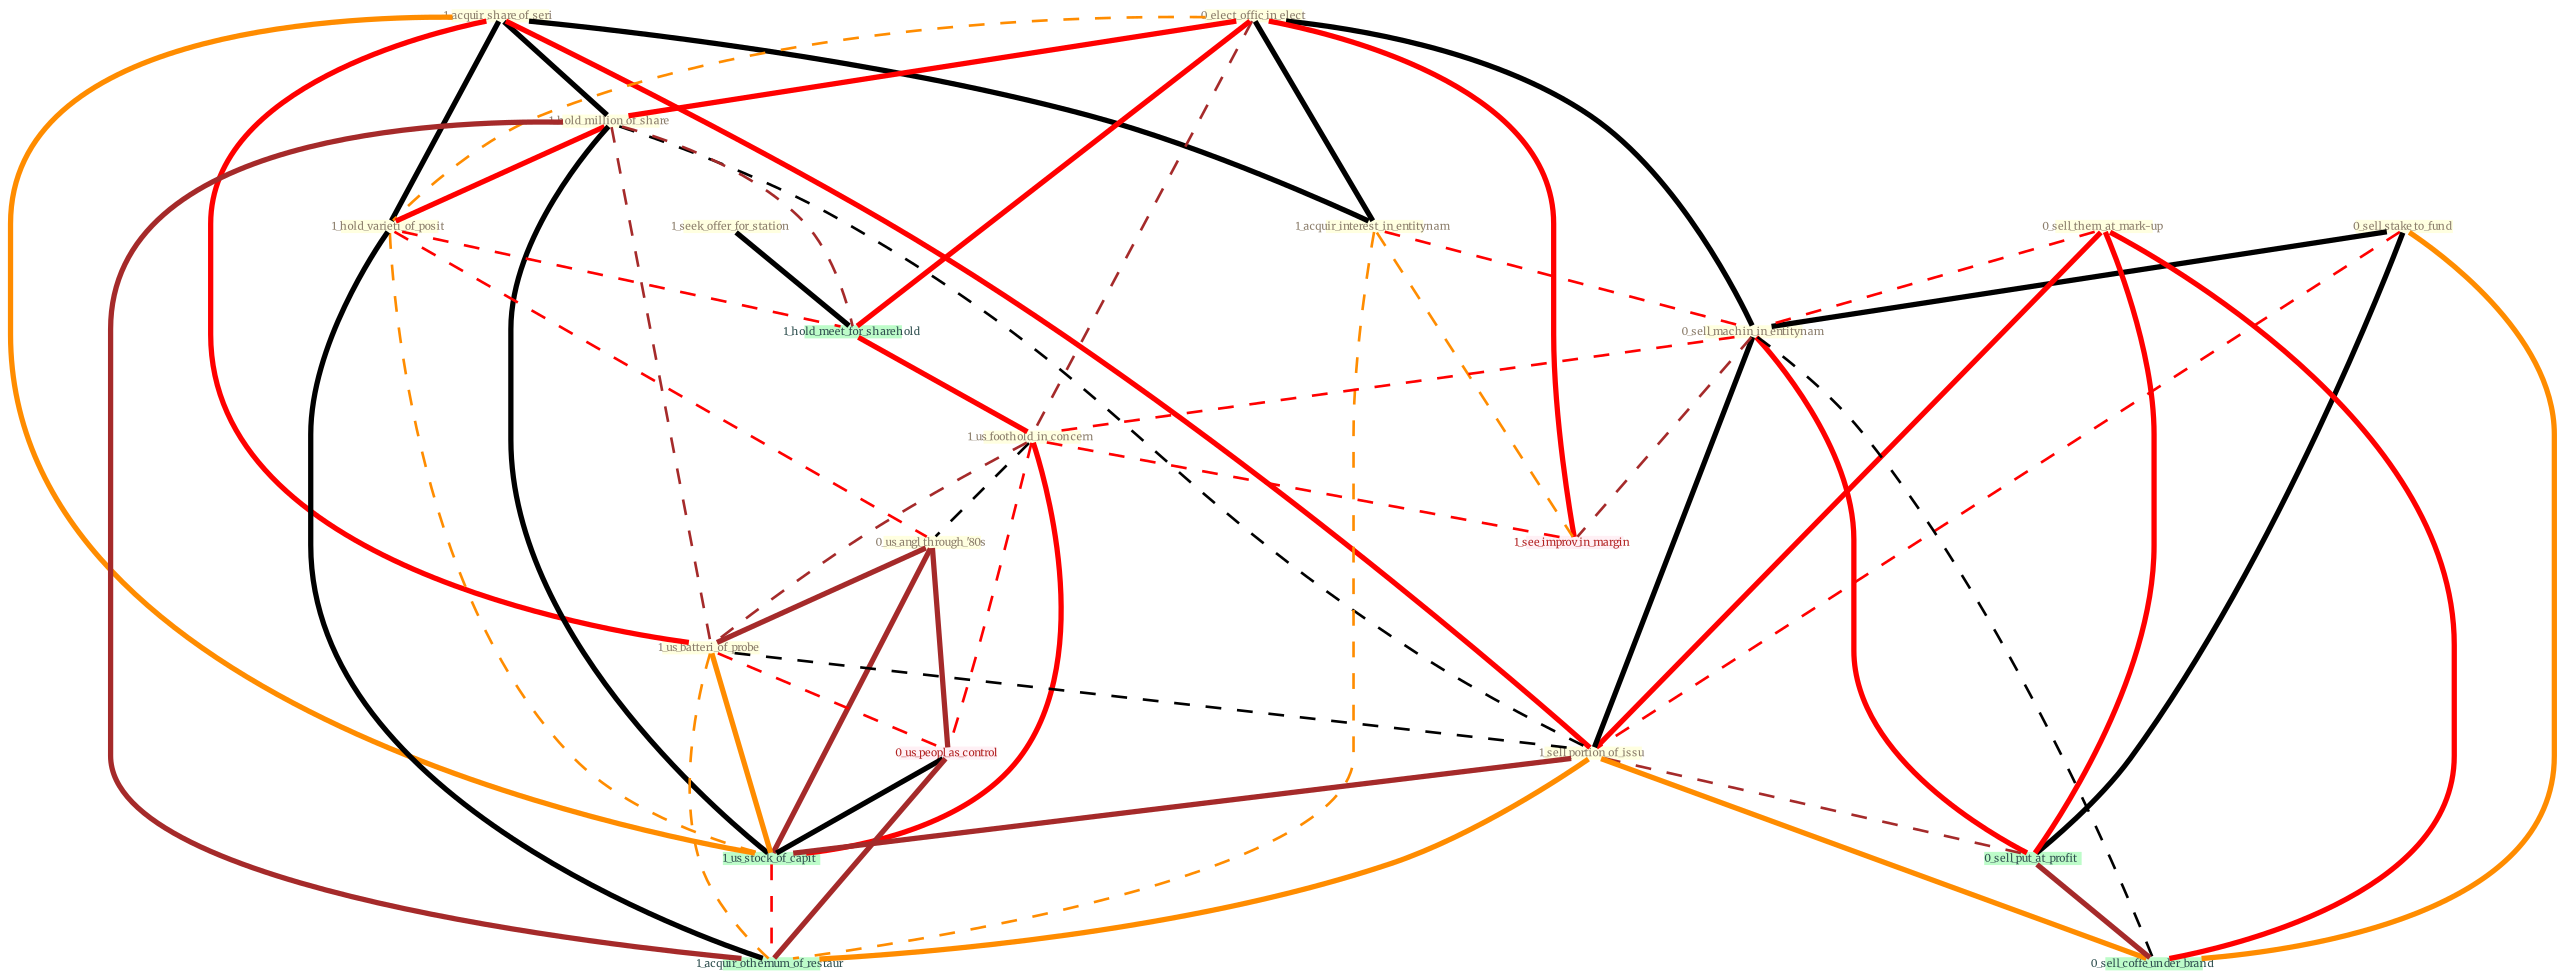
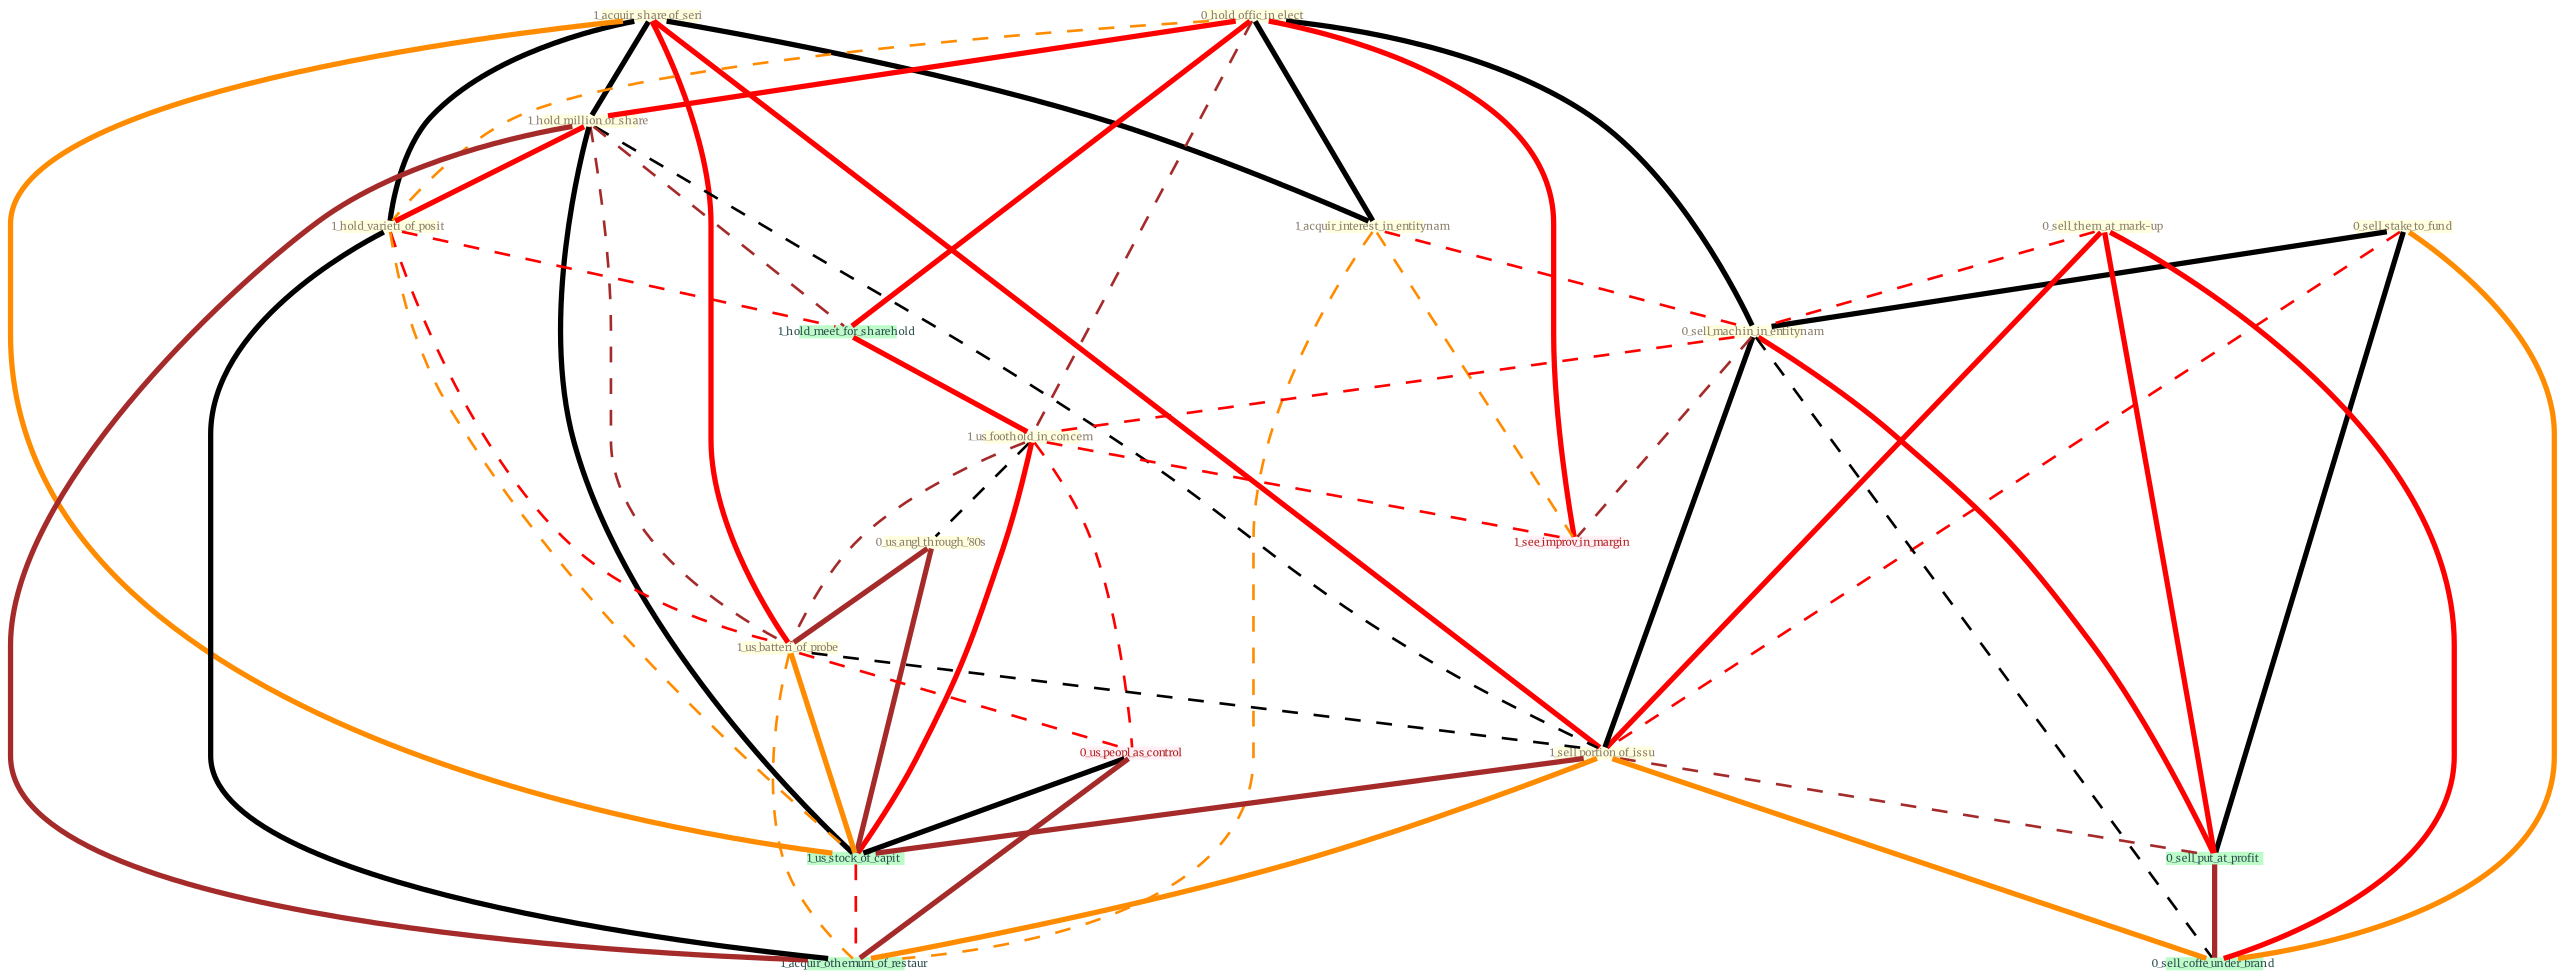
  graph {
    fontname=Merriweather
    node [color="#ffffe0" fixedsize=true fontcolor="#8b7d6b" fontname=Merriweather fontsize=4 shape=polygon style=filled]
    edge [color=red fontname=Merriweather style=bold w=1]
    "1_acquir_share_of_seri " [height=.06 width=.5]
-   "0_hold_offic_in_elect " [height=.06 width=.5 label="0_elect_offic_in_elect"]
+   "0_hold_offic_in_elect " [height=.06 width=.5]
    "1_hold_million_of_share " [height=.06 width=.5]
    "1_hold_varieti_of_posit " [height=.06 width=.5]
    "0_sell_stake_to_fund " [height=.06 width=.5]
    "1_acquir_interest_in_entitynam " [height=.06 width=.5]
    "0_sell_them_at_mark-up " [height=.06 width=.5]
    "0_sell_machin_in_entitynam " [height=.06 width=.5]
    "1_us_foothold_in_concern " [height=.06 width=.5]
    "0_us_angl_through_'80s " [height=.06 width=.5]
-   "1_seek_offer_for_station " [height=.06 width=.5]
    "1_us_batteri_of_probe " [height=.06 width=.5]
    "1_sell_portion_of_issu " [height=.06 width=.5]
    "0_us_peopl_as_control " [color="#fff0f5" fontcolor="#b22222" height=.06 width=.5]
    "1_see_improv_in_margin " [color="#fff0f5" fontcolor="#b22222" height=.06 width=.5]
    "1_us_stock_of_capit " [color="#BDFCC9" fontcolor="#2f4f4f" height=.06 width=.5]
    "1_hold_meet_for_sharehold " [color="#BDFCC9" fontcolor="#2f4f4f" height=.06 width=.5]
    "1_acquir_othernum_of_restaur " [color="#BDFCC9" fontcolor="#2f4f4f" height=.06 width=.5]
    "0_sell_put_at_profit " [color="#BDFCC9" fontcolor="#2f4f4f" height=.06 width=.5]
    "0_sell_coffe_under_brand " [color="#BDFCC9" fontcolor="#2f4f4f" height=.06 width=.5]
    subgraph sub_1 {
      "1_acquir_share_of_seri "
      "0_hold_offic_in_elect "
      "1_hold_million_of_share "
      "1_hold_varieti_of_posit "
      "0_sell_stake_to_fund "
      "1_acquir_interest_in_entitynam "
      "0_sell_them_at_mark-up "
      "0_sell_machin_in_entitynam "
      "1_us_foothold_in_concern "
      "0_us_angl_through_'80s "
-     "1_seek_offer_for_station "
      "1_us_batteri_of_probe "
      "1_sell_portion_of_issu "
    }
    subgraph sub_2 {
      "0_us_peopl_as_control "
      "1_see_improv_in_margin "
    }
    "1_acquir_share_of_seri " -- "1_hold_million_of_share " [color=black]
    "1_acquir_share_of_seri " -- "1_hold_varieti_of_posit " [color=black]
    "1_acquir_share_of_seri " -- "1_acquir_interest_in_entitynam " [color=black]
    "1_acquir_share_of_seri " -- "1_us_batteri_of_probe "
    "1_acquir_share_of_seri " -- "1_sell_portion_of_issu "
    "1_acquir_share_of_seri " -- "1_us_stock_of_capit " [color=darkorange]
    "0_hold_offic_in_elect " -- "1_hold_million_of_share "
    "0_hold_offic_in_elect " -- "1_hold_varieti_of_posit " [color=darkorange style=dashed]
    "0_hold_offic_in_elect " -- "1_acquir_interest_in_entitynam " [color=black]
    "0_hold_offic_in_elect " -- "0_sell_machin_in_entitynam " [color=black]
    "0_hold_offic_in_elect " -- "1_us_foothold_in_concern " [color=brown style=dashed]
    "0_hold_offic_in_elect " -- "1_see_improv_in_margin "
    "0_hold_offic_in_elect " -- "1_hold_meet_for_sharehold "
    "1_hold_million_of_share " -- "1_hold_varieti_of_posit " [w=2]
    "1_hold_million_of_share " -- "1_us_batteri_of_probe " [color=brown style=dashed]
    "1_hold_million_of_share " -- "1_sell_portion_of_issu " [color=black style=dashed]
    "1_hold_million_of_share " -- "1_us_stock_of_capit " [color=black]
    "1_hold_million_of_share " -- "1_hold_meet_for_sharehold " [color=brown style=dashed]
    "1_hold_million_of_share " -- "1_acquir_othernum_of_restaur " [color=brown]
-   "1_hold_varieti_of_posit " -- "0_us_angl_through_'80s " [style=dashed]
+   "1_hold_varieti_of_posit " -- "1_us_batteri_of_probe " [style=dashed]
    "1_hold_varieti_of_posit " -- "1_us_stock_of_capit " [color=darkorange style=dashed]
    "1_hold_varieti_of_posit " -- "1_hold_meet_for_sharehold " [style=dashed]
    "1_hold_varieti_of_posit " -- "1_acquir_othernum_of_restaur " [color=black]
    "0_sell_stake_to_fund " -- "0_sell_machin_in_entitynam " [color=black]
    "0_sell_stake_to_fund " -- "1_sell_portion_of_issu " [style=dashed]
    "0_sell_stake_to_fund " -- "0_sell_put_at_profit " [color=black]
    "0_sell_stake_to_fund " -- "0_sell_coffe_under_brand " [color=darkorange]
    "1_acquir_interest_in_entitynam " -- "0_sell_machin_in_entitynam " [style=dashed w=2]
    "1_acquir_interest_in_entitynam " -- "1_see_improv_in_margin " [color=darkorange style=dashed]
    "1_acquir_interest_in_entitynam " -- "1_acquir_othernum_of_restaur " [color=darkorange style=dashed]
    "0_sell_them_at_mark-up " -- "0_sell_machin_in_entitynam " [style=dashed]
    "0_sell_them_at_mark-up " -- "1_sell_portion_of_issu "
    "0_sell_them_at_mark-up " -- "0_sell_put_at_profit " [w=2]
    "0_sell_them_at_mark-up " -- "0_sell_coffe_under_brand "
    "0_sell_machin_in_entitynam " -- "1_us_foothold_in_concern " [style=dashed]
    "0_sell_machin_in_entitynam " -- "1_sell_portion_of_issu " [color=black]
    "0_sell_machin_in_entitynam " -- "1_see_improv_in_margin " [color=brown style=dashed]
    "0_sell_machin_in_entitynam " -- "0_sell_put_at_profit "
    "0_sell_machin_in_entitynam " -- "0_sell_coffe_under_brand " [color=black style=dashed]
    "1_us_foothold_in_concern " -- "0_us_angl_through_'80s " [color=black style=dashed]
    "1_us_foothold_in_concern " -- "1_us_batteri_of_probe " [color=brown style=dashed]
    "1_us_foothold_in_concern " -- "0_us_peopl_as_control " [style=dashed]
    "1_us_foothold_in_concern " -- "1_see_improv_in_margin " [style=dashed]
    "1_us_foothold_in_concern " -- "1_us_stock_of_capit "
    "0_us_angl_through_'80s " -- "1_us_batteri_of_probe " [color=brown]
-   "0_us_angl_through_'80s " -- "0_us_peopl_as_control " [color=brown]
    "0_us_angl_through_'80s " -- "1_us_stock_of_capit " [color=brown]
-   "1_seek_offer_for_station " -- "1_hold_meet_for_sharehold " [color=black]
    "1_us_batteri_of_probe " -- "1_sell_portion_of_issu " [color=black style=dashed]
    "1_us_batteri_of_probe " -- "0_us_peopl_as_control " [style=dashed]
    "1_us_batteri_of_probe " -- "1_us_stock_of_capit " [color=darkorange w=2]
    "1_us_batteri_of_probe " -- "1_acquir_othernum_of_restaur " [color=darkorange style=dashed]
    "1_sell_portion_of_issu " -- "1_us_stock_of_capit " [color=brown]
    "1_sell_portion_of_issu " -- "1_acquir_othernum_of_restaur " [color=darkorange]
    "1_sell_portion_of_issu " -- "0_sell_put_at_profit " [color=brown style=dashed]
    "1_sell_portion_of_issu " -- "0_sell_coffe_under_brand " [color=darkorange]
    "0_us_peopl_as_control " -- "1_us_stock_of_capit " [color=black]
    "0_us_peopl_as_control " -- "1_acquir_othernum_of_restaur " [color=brown w=2]
    "1_us_stock_of_capit " -- "1_acquir_othernum_of_restaur " [style=dashed]
    "1_hold_meet_for_sharehold " -- "1_us_foothold_in_concern "
    "0_sell_put_at_profit " -- "0_sell_coffe_under_brand " [color=brown]
  }
